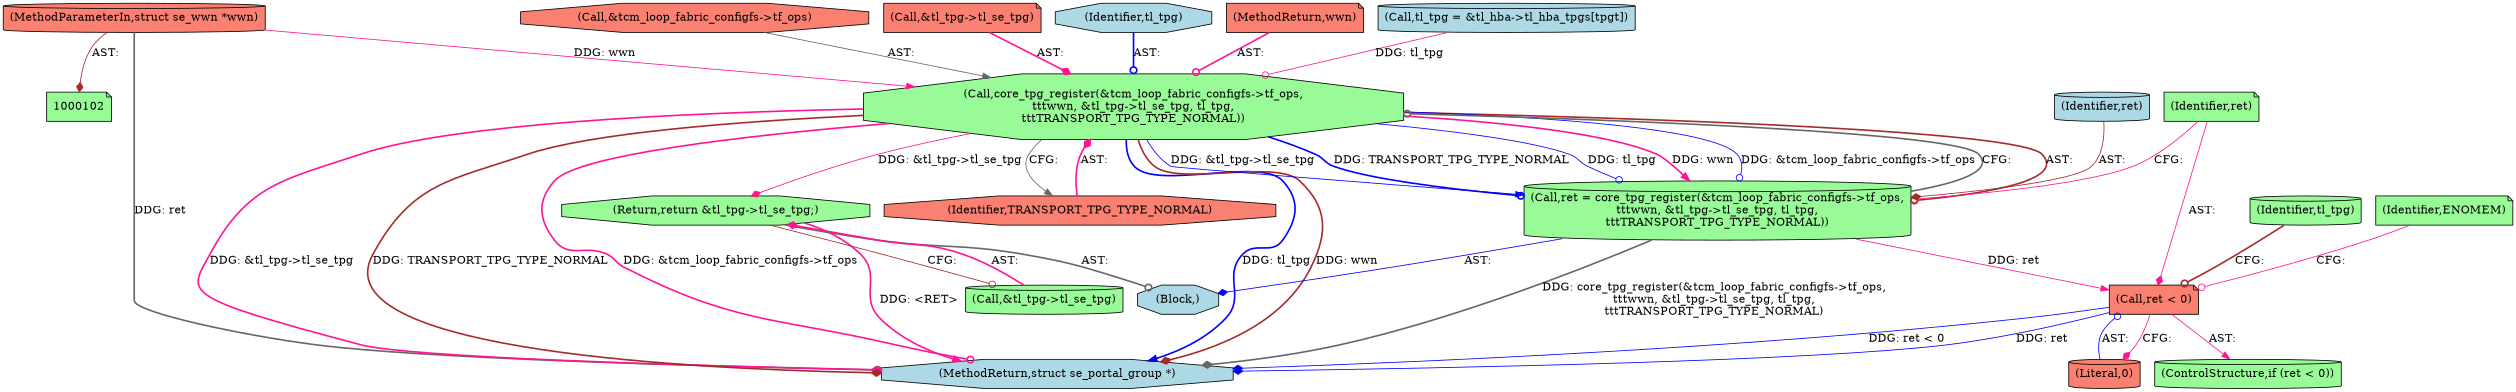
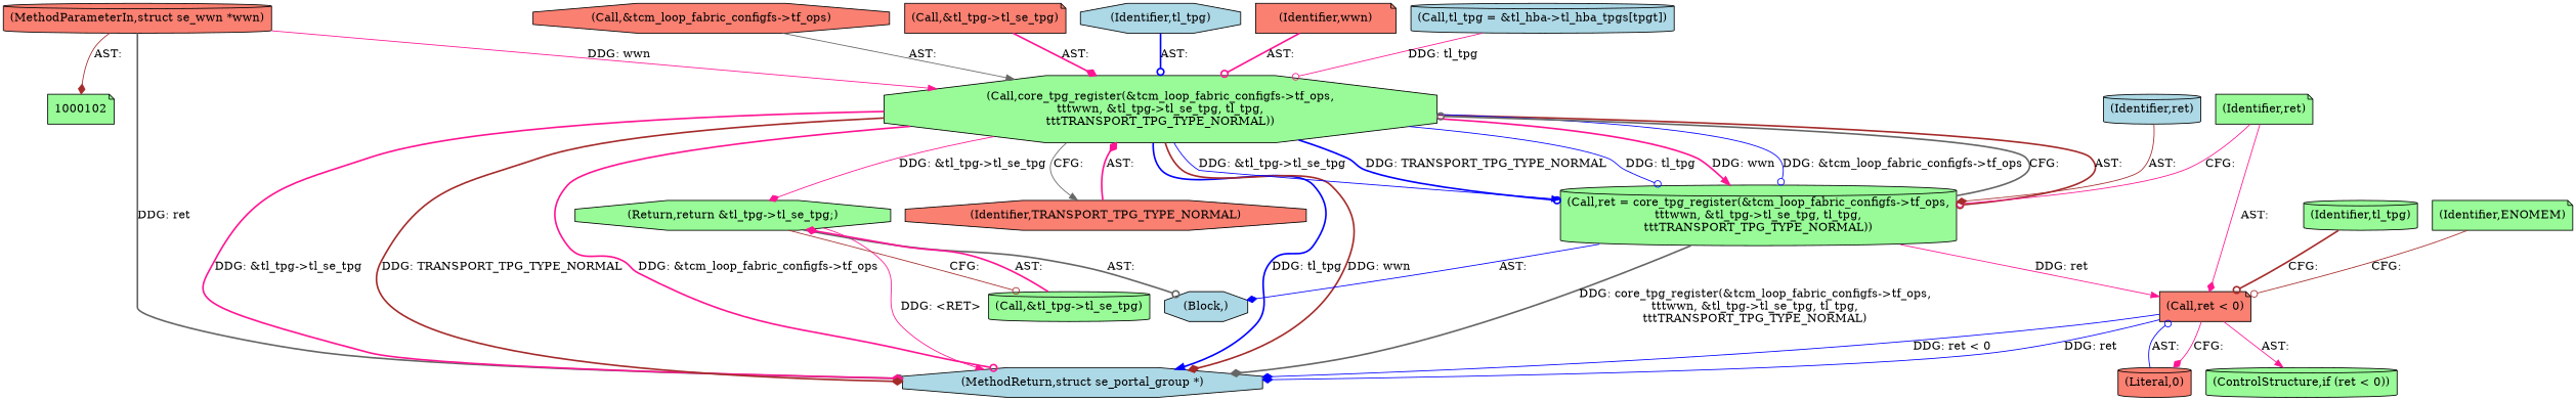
  digraph {
    node [fillcolor=palegreen shape=cylinder style=filled]
    edge [arrowhead=odot color=deeppink style=solid]
    n1 [fillcolor=salmon label="(MethodParameterIn,struct se_wwn *wwn)"]
    n2 [label="(Call,core_tpg_register(&tcm_loop_fabric_configfs->tf_ops,\n\t\t\twwn, &tl_tpg->tl_se_tpg, tl_tpg,\n\t\t\tTRANSPORT_TPG_TYPE_NORMAL))" shape=octagon]
    n3 [fillcolor=lightblue label="(MethodReturn,struct se_portal_group *)" shape=octagon]
    1000102 [shape=note]
    n5 [label="(Call,ret = core_tpg_register(&tcm_loop_fabric_configfs->tf_ops,\n\t\t\twwn, &tl_tpg->tl_se_tpg, tl_tpg,\n\t\t\tTRANSPORT_TPG_TYPE_NORMAL))"]
    n6 [label="(Return,return &tl_tpg->tl_se_tpg;)" shape=octagon]
    n7 [fillcolor=salmon label="(Identifier,TRANSPORT_TPG_TYPE_NORMAL)" shape=octagon]
    n8 [fillcolor=salmon label="(Call,ret < 0)" shape=note]
    n9 [fillcolor=lightblue label="(Block,)" shape=octagon]
    n10 [label="(Call,&tl_tpg->tl_se_tpg)"]
    n11 [label="(ControlStructure,if (ret < 0))"]
    n12 [fillcolor=salmon label="(Literal,0)"]
    n13 [label="(Identifier,ret)" shape=note]
    n14 [fillcolor=lightblue label="(Call,tl_tpg = &tl_hba->tl_hba_tpgs[tpgt])"]
    n15 [fillcolor=salmon label="(Call,&tcm_loop_fabric_configfs->tf_ops)" shape=octagon]
    n16 [fillcolor=salmon label="(Call,&tl_tpg->tl_se_tpg)" shape=note]
    n17 [fillcolor=lightblue label="(Identifier,ret)"]
    n18 [label="(Identifier,tl_tpg)"]
    n19 [label="(Identifier,ENOMEM)" shape=note]
    n20 [fillcolor=lightblue label="(Identifier,tl_tpg)" shape=octagon]
-   n21 [fillcolor=salmon label="(MethodReturn,wwn)" shape=note]
+   n21 [fillcolor=salmon label="(Identifier,wwn)" shape=note]
    n1 -> n2 [arrowhead=normal label="DDG: wwn"]
    n1 -> n3 [color=gray40 label="DDG: ret" style=bold]
    n1 -> 1000102 [arrowhead=diamond color=brown label="AST: "]
    n2 -> n3 [arrowhead=diamond label="DDG: &tl_tpg->tl_se_tpg" style=bold]
    n2 -> n3 [arrowhead=diamond color=brown label="DDG: TRANSPORT_TPG_TYPE_NORMAL" style=bold]
    n2 -> n3 [label="DDG: &tcm_loop_fabric_configfs->tf_ops" style=bold]
    n2 -> n3 [arrowhead=normal color=blue label="DDG: tl_tpg" style=bold]
    n2 -> n3 [arrowhead=diamond color=brown label="DDG: wwn" style=bold]
    n2 -> n5 [color=brown label="AST: " style=bold]
    n2 -> n5 [arrowhead=normal color=blue label="DDG: &tl_tpg->tl_se_tpg"]
    n2 -> n5 [color=blue label="DDG: TRANSPORT_TPG_TYPE_NORMAL" style=bold]
    n2 -> n5 [color=blue label="DDG: tl_tpg"]
    n2 -> n5 [arrowhead=normal label="DDG: wwn" style=bold]
    n2 -> n5 [color=blue label="DDG: &tcm_loop_fabric_configfs->tf_ops"]
    n2 -> n6 [arrowhead=diamond label="DDG: &tl_tpg->tl_se_tpg"]
    n2 -> n7 [arrowhead=normal color=gray40 label="CFG: "]
    n5 -> n2 [color=gray40 label="CFG: " style=bold]
    n5 -> n3 [arrowhead=diamond color=gray40 label="DDG: core_tpg_register(&tcm_loop_fabric_configfs->tf_ops,\n\t\t\twwn, &tl_tpg->tl_se_tpg, tl_tpg,\n\t\t\tTRANSPORT_TPG_TYPE_NORMAL)" style=bold]
    n5 -> n8 [arrowhead=normal label="DDG: ret"]
    n5 -> n9 [arrowhead=diamond color=blue label="AST: "]
-   n6 -> n3 [arrowhead=normal label="DDG: <RET>" style=bold]
+   n6 -> n3 [arrowhead=normal label="DDG: <RET>"]
    n6 -> n9 [color=gray40 label="AST: " style=bold]
    n6 -> n10 [color=brown label="CFG: "]
    n7 -> n2 [arrowhead=diamond label="AST: " style=bold]
    n8 -> n3 [arrowhead=diamond color=blue label="DDG: ret < 0"]
    n8 -> n3 [arrowhead=diamond color=blue label="DDG: ret"]
    n8 -> n11 [arrowhead=normal label="AST: "]
    n8 -> n12 [arrowhead=diamond label="CFG: "]
    n10 -> n6 [arrowhead=diamond label="AST: " style=bold]
    n12 -> n8 [color=blue label="AST: "]
    n13 -> n5 [label="CFG: "]
    n13 -> n8 [arrowhead=diamond label="AST: "]
    n14 -> n2 [label="DDG: tl_tpg"]
    n15 -> n2 [arrowhead=normal color=gray40 label="AST: "]
    n16 -> n2 [arrowhead=diamond label="AST: " style=bold]
    n17 -> n5 [arrowhead=diamond color=brown label="AST: "]
    n18 -> n8 [color=brown label="CFG: " style=bold]
-   n19 -> n8 [label="CFG: "]
+   n19 -> n8 [color=brown label="CFG: "]
    n20 -> n2 [color=blue label="AST: " style=bold]
    n21 -> n2 [label="AST: " style=bold]
  }
